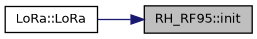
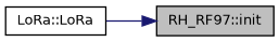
  digraph {
    rankdir=RL
    node [color=black fontname=Helvetica fontsize=10 shape=record style=filled]
-   n1 [fillcolor=grey75 fontcolor=black height=0.2 label="RH_RF95::init" width=0.4]
+   n1 [fillcolor=grey75 fontcolor=black height=0.2 label="RH_RF97::init" width=0.4]
    n2 [fillcolor=white height=0.2 label="LoRa::LoRa" width=0.4]
    n1 -> n2 [color=midnightblue dir=back fontname=Helvetica fontsize=10 labelfontname=Helvetica labelfontsize=10 style=solid]
  }
